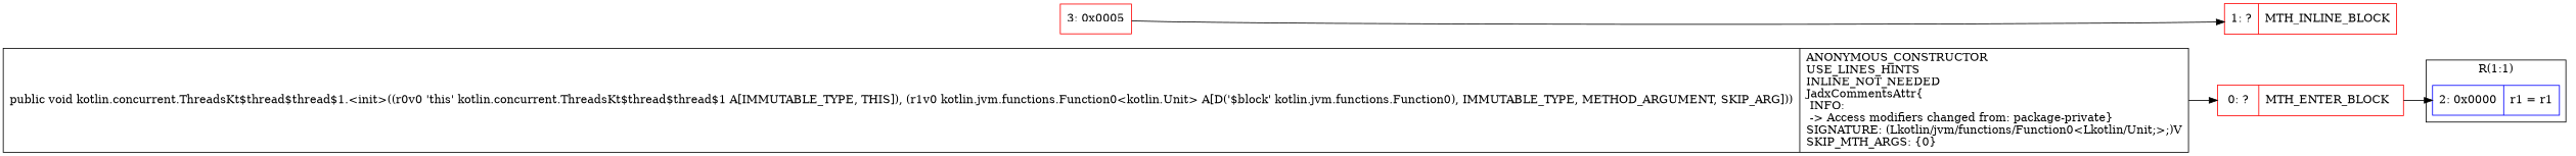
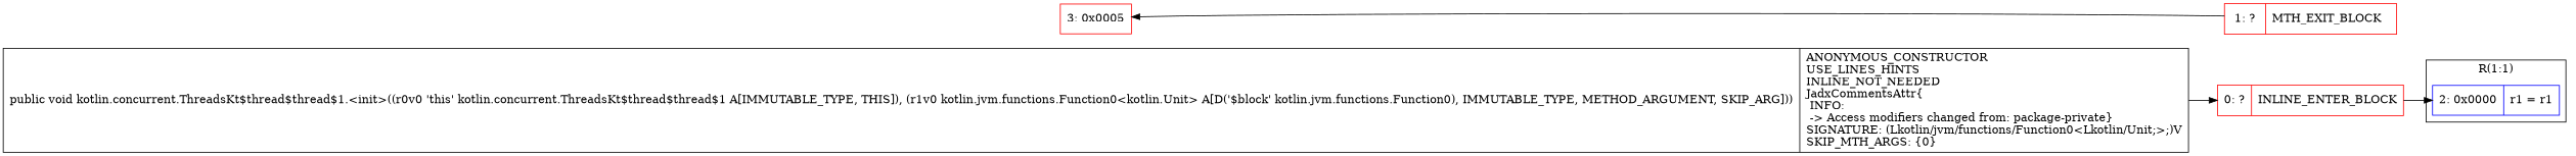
  digraph {
    rankdir=LR
    node [color=red shape=record]
    n1 [color=blue label="{2\:\ 0x0000|r1 = r1\l}"]
    n2 [label="{3\:\ 0x0005}"]
-   n3 [label="{1\:\ ?|MTH_INLINE_BLOCK\l}"]
-   n4 [label="{0\:\ ?|MTH_ENTER_BLOCK\l}"]
+   n3 [label="{1\:\ ?|MTH_EXIT_BLOCK\l}"]
+   n4 [label="{0\:\ ?|INLINE_ENTER_BLOCK\l}"]
    n5 [label="{public void kotlin.concurrent.ThreadsKt$thread$thread$1.\<init\>((r0v0 'this' kotlin.concurrent.ThreadsKt$thread$thread$1 A[IMMUTABLE_TYPE, THIS]), (r1v0 kotlin.jvm.functions.Function0\<kotlin.Unit\> A[D('$block' kotlin.jvm.functions.Function0), IMMUTABLE_TYPE, METHOD_ARGUMENT, SKIP_ARG]))  | ANONYMOUS_CONSTRUCTOR\lUSE_LINES_HINTS\lINLINE_NOT_NEEDED\lJadxCommentsAttr\{\l INFO: \l \-\> Access modifiers changed from: package\-private\}\lSIGNATURE: (Lkotlin\/jvm\/functions\/Function0\<Lkotlin\/Unit;\>;)V\lSKIP_MTH_ARGS: \{0\}\l}" color=""]
    subgraph cluster_1 {
      label="R(1:1)"
      n1
    }
-   n2 -> n3
+   n3 -> n2
    n4 -> n1
    n5 -> n4
  }
